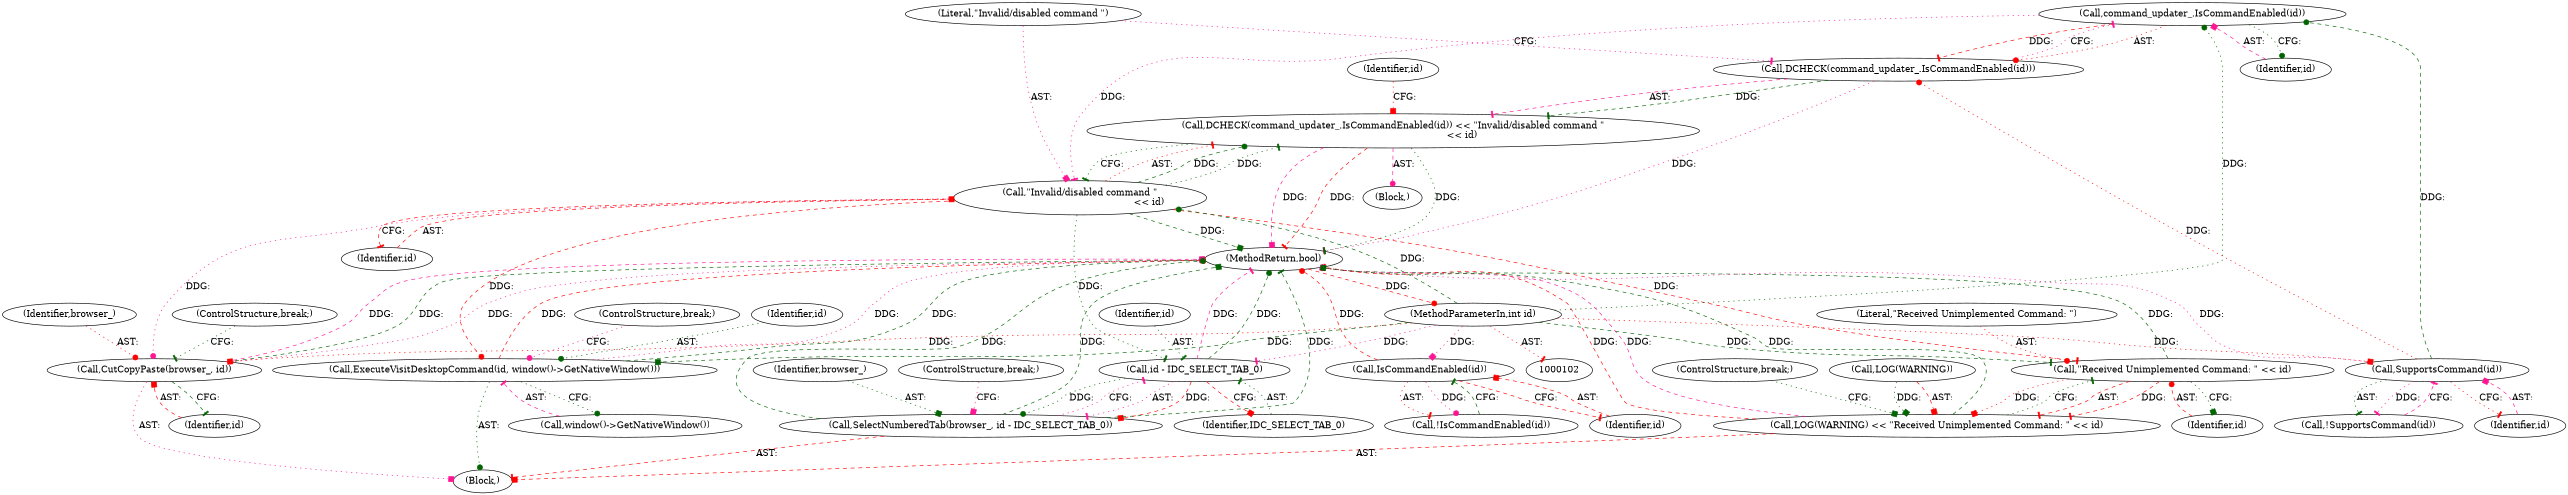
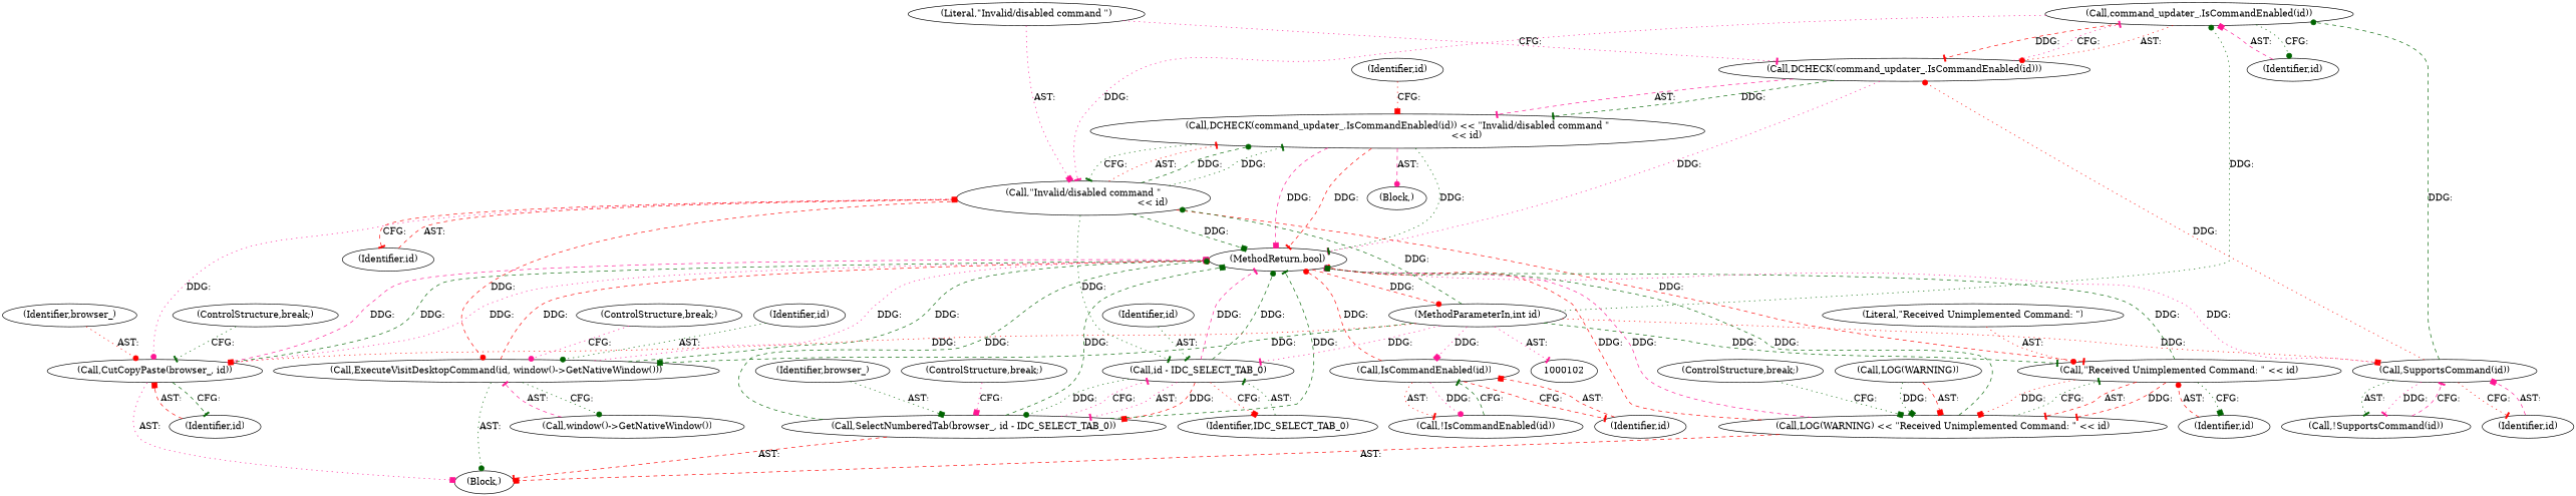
  digraph {
    edge [arrowhead=tee color=darkgreen style=dotted]
    n1 [label="(Call,command_updater_.IsCommandEnabled(id))"]
    n2 [label="(Call,DCHECK(command_updater_.IsCommandEnabled(id)))"]
    n3 [label="(Call,\"Invalid/disabled command \"\n                                                << id)"]
    n4 [label="(Identifier,id)"]
    n5 [label="(MethodReturn,bool)"]
    n6 [label="(Call,DCHECK(command_updater_.IsCommandEnabled(id)) << \"Invalid/disabled command \"\n                                                << id)"]
    n7 [label="(Call,id - IDC_SELECT_TAB_0)"]
    n8 [label="(Call,ExecuteVisitDesktopCommand(id, window()->GetNativeWindow()))"]
    n9 [label="(Call,CutCopyPaste(browser_, id))"]
    n10 [label="(Call,\"Received Unimplemented Command: \" << id)"]
    n11 [label="(Identifier,id)"]
    n12 [label="(Call,IsCommandEnabled(id))"]
    n13 [label="(Call,!IsCommandEnabled(id))"]
    n14 [label="(Identifier,id)"]
    n15 [label="(MethodParameterIn,int id)"]
    n16 [label="(Call,SupportsCommand(id))"]
    n17 [label="(Call,!SupportsCommand(id))"]
    n18 [label="(Identifier,id)"]
    1000102
    n20 [label="(Call,SelectNumberedTab(browser_, id - IDC_SELECT_TAB_0))"]
    n21 [label="(Identifier,IDC_SELECT_TAB_0)"]
    n22 [label="(Block,)"]
    n23 [label="(Call,window()->GetNativeWindow())"]
    n24 [label="(Identifier,id)"]
    n25 [label="(Call,LOG(WARNING) << \"Received Unimplemented Command: \" << id)"]
    n26 [label="(Identifier,id)"]
    n27 [label="(Block,)"]
    n28 [label="(Identifier,id)"]
    n29 [label="(ControlStructure,break;)"]
    n30 [label="(ControlStructure,break;)"]
    n31 [label="(Identifier,browser_)"]
    n32 [label="(Literal,\"Invalid/disabled command \")"]
    n33 [label="(Identifier,id)"]
    n34 [label="(Identifier,browser_)"]
    n35 [label="(ControlStructure,break;)"]
    n36 [label="(Identifier,id)"]
    n37 [label="(Literal,\"Received Unimplemented Command: \")"]
    n38 [label="(ControlStructure,break;)"]
    n39 [label="(Call,LOG(WARNING))"]
    n1 -> n2 [arrowhead=dot color=red label="AST: "]
    n1 -> n2 [color=red label="DDG: " style=dashed]
    n1 -> n3 [color=deeppink label="DDG: "]
    n1 -> n4 [arrowhead=dot label="CFG: "]
    n2 -> n1 [color=deeppink label="CFG: "]
    n2 -> n5 [color=deeppink label="DDG: "]
    n2 -> n6 [color=deeppink label="AST: " style=dashed]
    n2 -> n6 [label="DDG: " style=dashed]
    n3 -> n5 [arrowhead=box label="DDG: " style=dashed]
    n3 -> n6 [color=red label="AST: "]
    n3 -> n6 [arrowhead=dot label="DDG: " style=dashed]
    n3 -> n6 [label="DDG: "]
    n3 -> n7 [label="DDG: "]
    n3 -> n8 [arrowhead=dot color=red label="DDG: " style=dashed]
    n3 -> n9 [arrowhead=dot color=deeppink label="DDG: "]
    n3 -> n10 [color=red label="DDG: " style=dashed]
    n3 -> n11 [color=red label="CFG: " style=dashed]
    n4 -> n1 [arrowhead=box color=deeppink label="AST: " style=dashed]
    n5 -> n15 [arrowhead=dot color=red label="DDG: " style=dashed]
    n6 -> n3 [label="CFG: "]
    n6 -> n5 [arrowhead=box color=deeppink label="DDG: " style=dashed]
    n6 -> n5 [color=red label="DDG: " style=dashed]
    n6 -> n5 [label="DDG: "]
    n6 -> n27 [arrowhead=dot color=deeppink label="AST: " style=dashed]
    n7 -> n5 [arrowhead=dot label="DDG: " style=dashed]
    n7 -> n5 [color=deeppink label="DDG: " style=dashed]
    n7 -> n20 [color=deeppink label="AST: "]
    n7 -> n20 [arrowhead=box color=red label="DDG: " style=dashed]
    n7 -> n20 [arrowhead=dot label="DDG: "]
-   n7 -> n21 [arrowhead=box color=red label="CFG: " style=dashed]
+   n7 -> n21 [arrowhead=box color=red label="CFG: "]
    n8 -> n5 [arrowhead=box color=deeppink label="DDG: "]
    n8 -> n5 [label="DDG: " style=dashed]
    n8 -> n5 [arrowhead=box color=red label="DDG: " style=dashed]
    n8 -> n22 [arrowhead=dot label="AST: "]
    n8 -> n23 [arrowhead=dot label="CFG: "]
    n9 -> n5 [arrowhead=box color=deeppink label="DDG: " style=dashed]
    n9 -> n5 [arrowhead=dot label="DDG: " style=dashed]
    n9 -> n5 [arrowhead=dot color=deeppink label="DDG: "]
    n9 -> n22 [arrowhead=box color=deeppink label="AST: "]
    n9 -> n24 [label="CFG: " style=dashed]
    n10 -> n5 [arrowhead=dot label="DDG: " style=dashed]
    n10 -> n25 [color=red label="AST: " style=dashed]
    n10 -> n25 [color=red label="DDG: " style=dashed]
    n10 -> n25 [arrowhead=box color=red label="DDG: "]
    n10 -> n26 [arrowhead=box label="CFG: "]
    n11 -> n3 [arrowhead=box color=red label="AST: " style=dashed]
    n12 -> n5 [arrowhead=dot color=red label="DDG: " style=dashed]
    n12 -> n13 [color=red label="AST: "]
    n12 -> n13 [arrowhead=dot color=deeppink label="DDG: "]
    n12 -> n14 [color=red label="CFG: " style=dashed]
    n13 -> n12 [label="CFG: " style=dashed]
    n14 -> n12 [arrowhead=box color=red label="AST: " style=dashed]
    n15 -> n1 [arrowhead=dot label="DDG: "]
    n15 -> n3 [arrowhead=dot label="DDG: " style=dashed]
    n15 -> n7 [color=deeppink label="DDG: "]
    n15 -> n8 [arrowhead=box label="DDG: " style=dashed]
    n15 -> n9 [arrowhead=box color=red label="DDG: "]
    n15 -> n10 [label="DDG: " style=dashed]
    n15 -> n12 [arrowhead=box color=deeppink label="DDG: "]
    n15 -> n16 [arrowhead=box color=red label="DDG: "]
-   n15 -> 1000102 [color=red label="AST: "]
+   n15 -> 1000102 [color=deeppink label="AST: "]
    n16 -> n1 [arrowhead=dot label="DDG: " style=dashed]
    n16 -> n2 [arrowhead=dot color=red label="DDG: "]
    n16 -> n5 [arrowhead=box color=deeppink label="DDG: "]
    n16 -> n17 [label="AST: "]
    n16 -> n17 [color=deeppink label="DDG: "]
    n16 -> n18 [color=red label="CFG: "]
    n17 -> n16 [color=deeppink label="CFG: " style=dashed]
    n18 -> n16 [arrowhead=box color=deeppink label="AST: " style=dashed]
    n20 -> n5 [arrowhead=dot label="DDG: " style=dashed]
    n20 -> n5 [arrowhead=box label="DDG: " style=dashed]
    n20 -> n5 [label="DDG: " style=dashed]
    n20 -> n7 [color=deeppink label="CFG: "]
    n20 -> n22 [color=red label="AST: " style=dashed]
    n21 -> n7 [label="AST: "]
    n23 -> n8 [color=deeppink label="AST: " style=dashed]
    n24 -> n9 [arrowhead=box color=red label="AST: " style=dashed]
    n25 -> n5 [color=red label="DDG: " style=dashed]
    n25 -> n5 [color=deeppink label="DDG: " style=dashed]
    n25 -> n5 [arrowhead=box label="DDG: " style=dashed]
    n25 -> n10 [label="CFG: "]
    n25 -> n22 [arrowhead=box color=red label="AST: " style=dashed]
    n26 -> n10 [arrowhead=dot color=red label="AST: " style=dashed]
    n28 -> n6 [arrowhead=box color=red label="CFG: "]
    n29 -> n8 [arrowhead=dot color=deeppink label="CFG: "]
    n30 -> n25 [arrowhead=box label="CFG: "]
    n31 -> n20 [arrowhead=box label="AST: "]
    n32 -> n2 [color=deeppink label="CFG: "]
    n32 -> n3 [arrowhead=box color=deeppink label="AST: "]
    n33 -> n8 [arrowhead=dot label="AST: "]
    n34 -> n9 [arrowhead=dot color=red label="AST: "]
    n35 -> n20 [arrowhead=box color=deeppink label="CFG: "]
    n36 -> n7 [label="AST: "]
    n37 -> n10 [arrowhead=dot color=red label="AST: "]
    n38 -> n9 [label="CFG: "]
    n39 -> n25 [arrowhead=box color=red label="AST: " style=dashed]
    n39 -> n25 [arrowhead=box label="DDG: "]
  }
